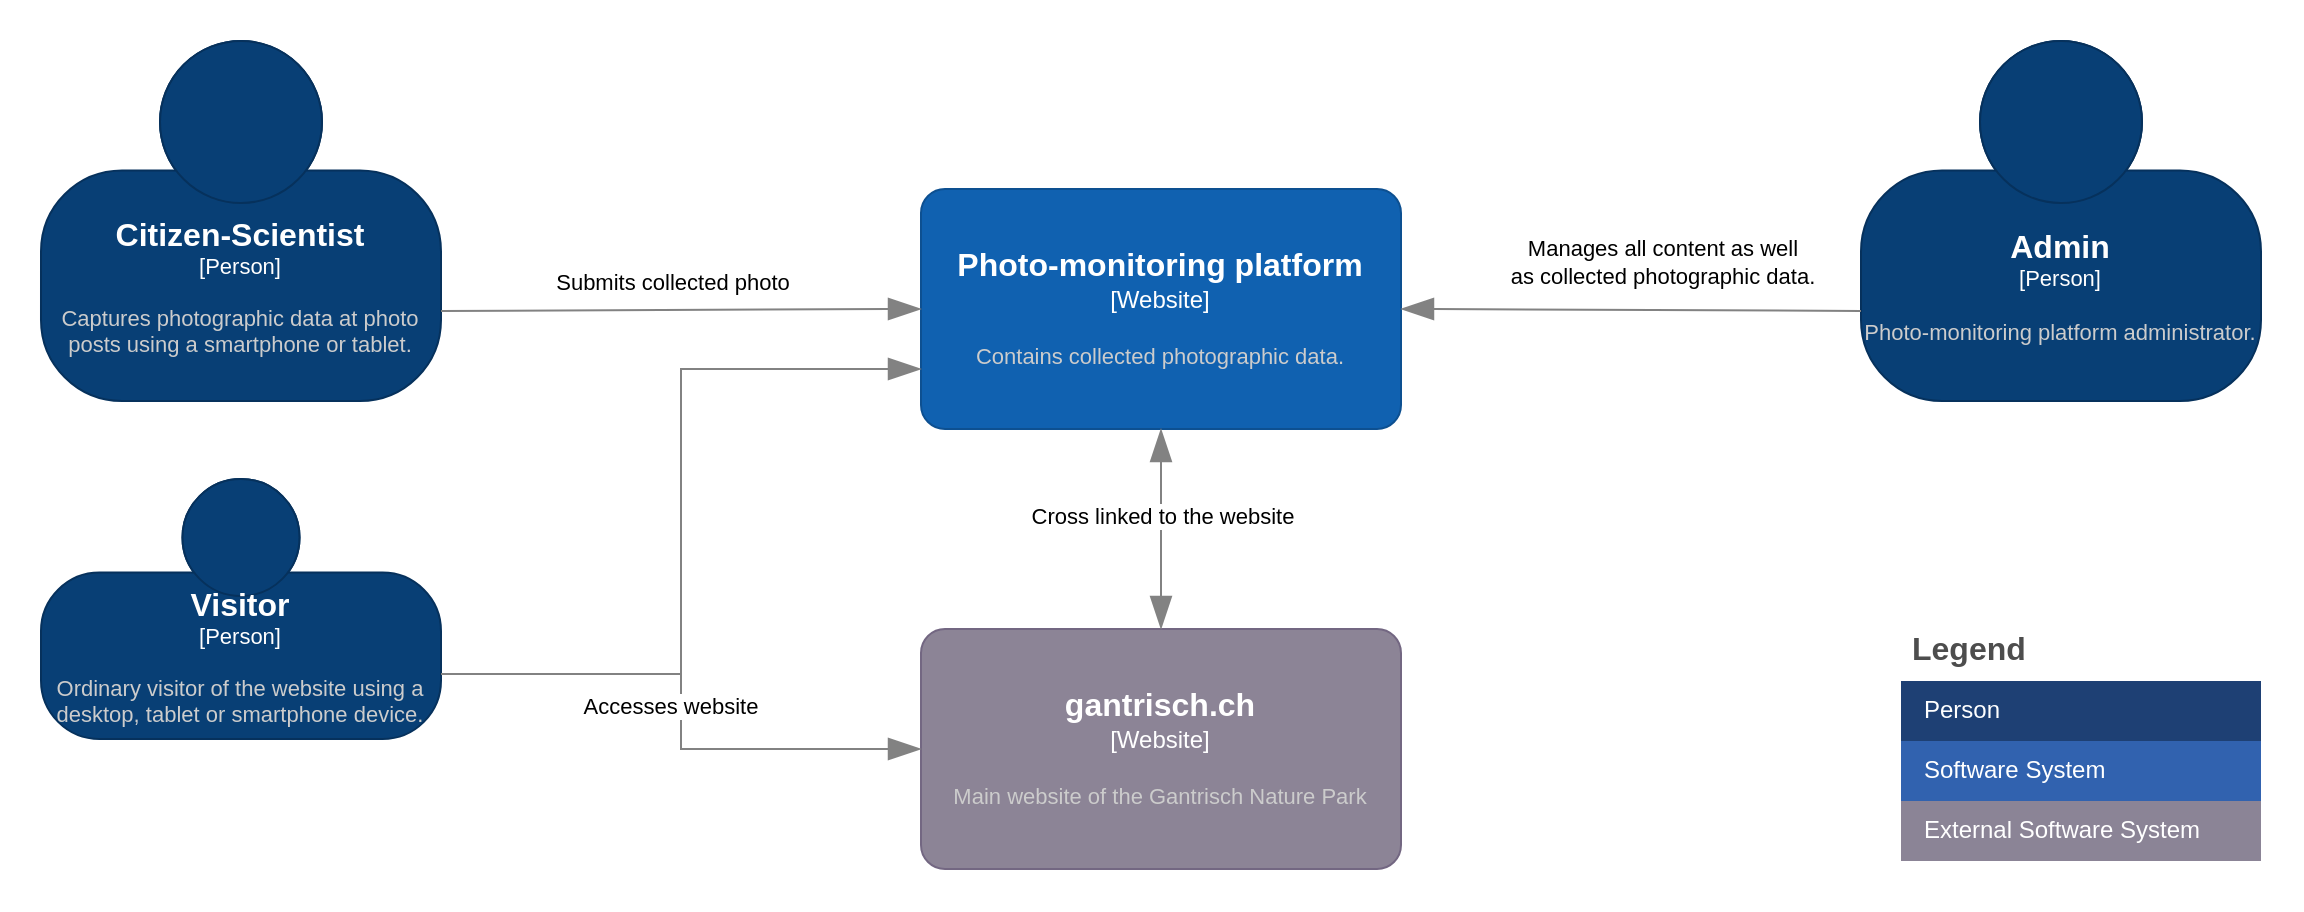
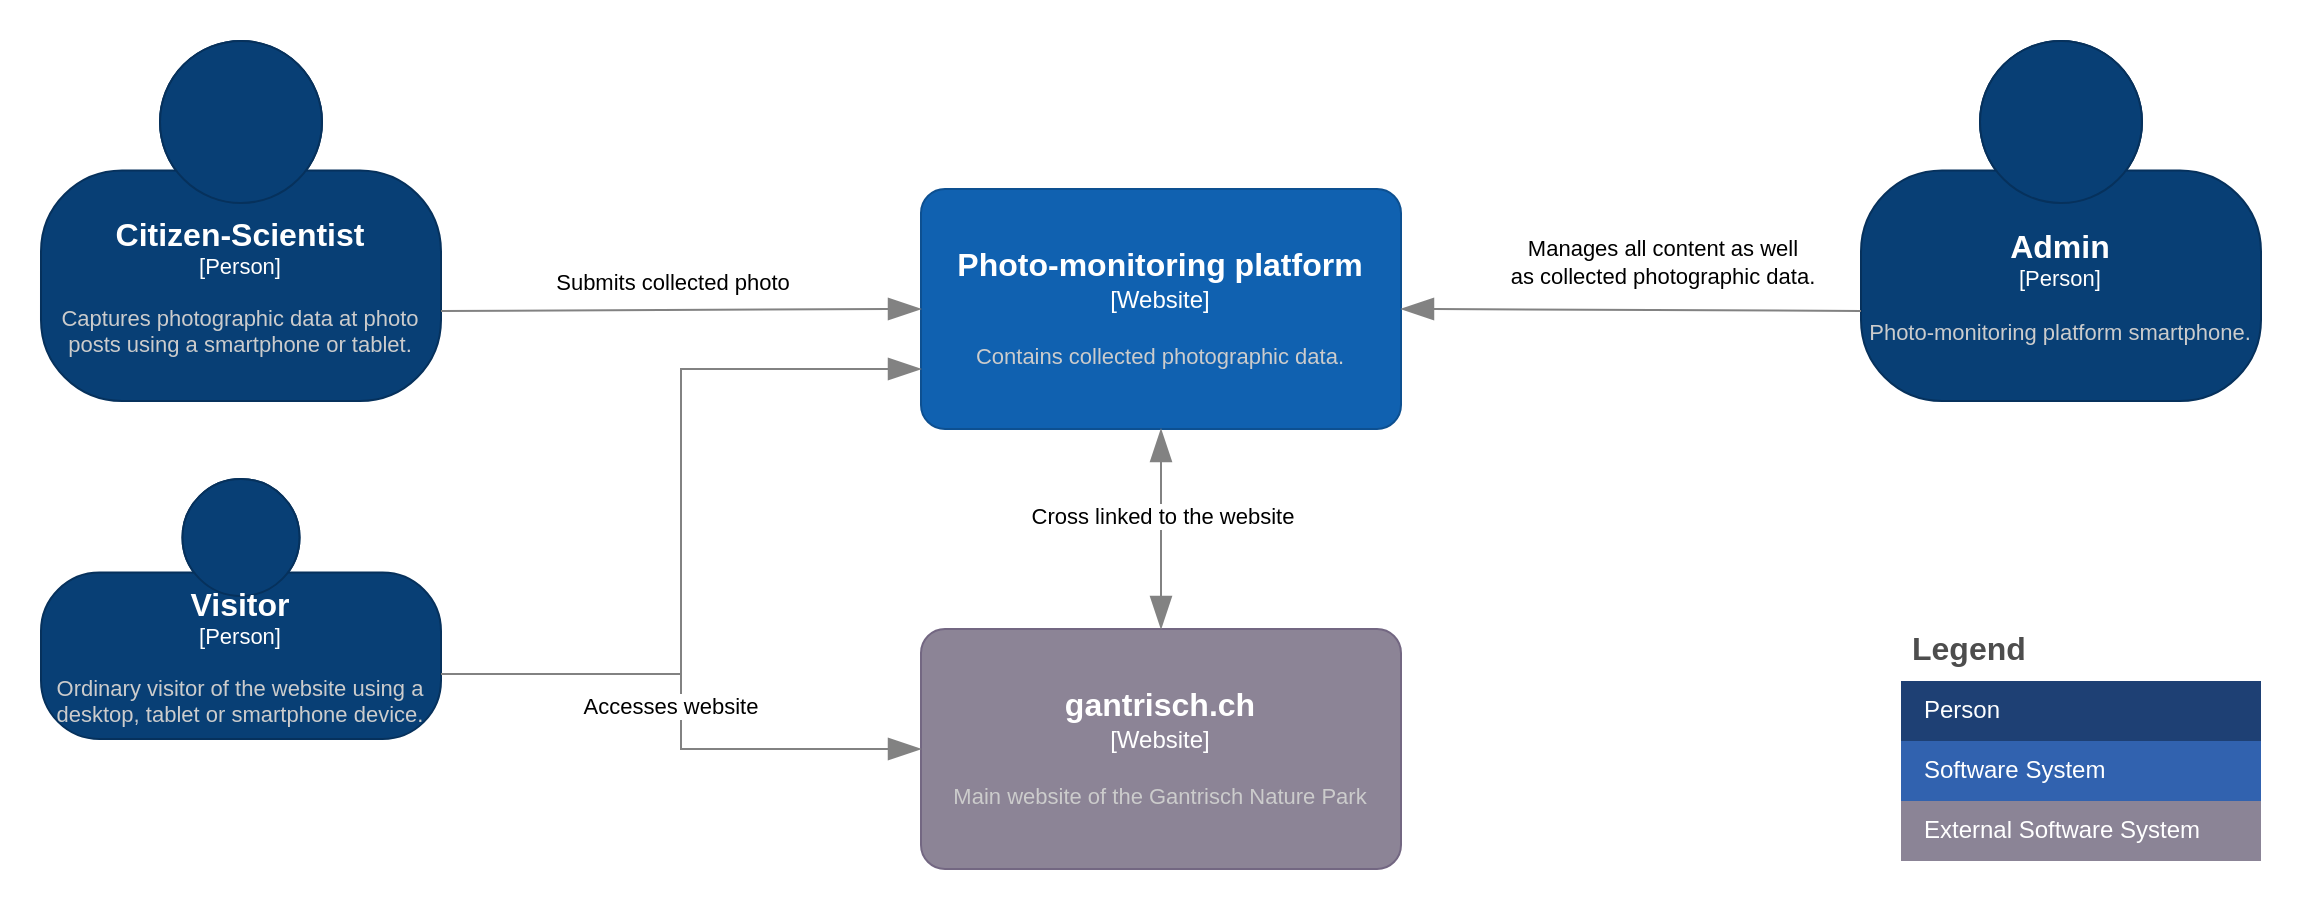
  <mxCell id="0" />
  <mxCell id="1" parent="0" />
  <mxCell id="2" value="&lt;font style=&quot;font-size: 16px&quot;&gt;&lt;b&gt;Citizen-Scientist&lt;/b&gt;&lt;/font&gt;&lt;div&gt;[Person]&lt;/div&gt;&lt;br&gt;&lt;div&gt;&lt;font style=&quot;font-size: 11px&quot;&gt;&lt;font color=&quot;#cccccc&quot;&gt;Captures photographic data at photo posts using a smartphone or tablet.&lt;/font&gt;&lt;/div&gt;" style="html=1;fontSize=11;dashed=0;whiteSpace=wrap;fillColor=#083F75;strokeColor=#06315C;fontColor=#ffffff;shape=mxgraph.c4.person2;align=center;metaEdit=1;points=[[0.5,0,0],[1,0.5,0],[1,0.75,0],[0.75,1,0],[0.5,1,0],[0.25,1,0],[0,0.75,0],[0,0.5,0]];resizable=0;" parent="1" vertex="1"><mxGeometry x="20" y="20" width="200" height="180" as="geometry" /></mxCell>
  <mxCell id="3" value="&lt;font style=&quot;font-size: 16px&quot;&gt;&lt;b&gt;Photo-monitoring platform&lt;/b&gt;&lt;/font&gt;&lt;div&gt;[Website]&lt;/div&gt;&lt;br&gt;&lt;div&gt;&lt;font style=&quot;font-size: 11px&quot;&gt;&lt;font color=&quot;#cccccc&quot;&gt;Contains collected photographic data.&lt;/font&gt;&lt;/div&gt;" style="rounded=1;whiteSpace=wrap;html=1;labelBackgroundColor=none;fillColor=#1061B0;fontColor=#ffffff;align=center;arcSize=10;strokeColor=#0D5091;metaEdit=1;resizable=0;points=[[0.25,0,0],[0.5,0,0],[0.75,0,0],[1,0.25,0],[1,0.5,0],[1,0.75,0],[0.75,1,0],[0.5,1,0],[0.25,1,0],[0,0.75,0],[0,0.5,0],[0,0.25,0]];" parent="1" vertex="1"><mxGeometry x="460" y="94" width="240" height="120" as="geometry" /></mxCell>
  <mxCell id="4" value="&lt;font style=&quot;font-size: 16px&quot;&gt;&lt;b&gt;gantrisch.ch&lt;/b&gt;&lt;/font&gt;&lt;div&gt;[Website]&lt;/div&gt;&lt;br&gt;&lt;div&gt;&lt;font style=&quot;font-size: 11px&quot;&gt;&lt;font color=&quot;#cccccc&quot;&gt;Main website of the Gantrisch Nature Park&lt;/font&gt;&lt;/div&gt;" style="rounded=1;whiteSpace=wrap;html=1;labelBackgroundColor=none;fillColor=#8C8496;fontColor=#ffffff;align=center;arcSize=10;strokeColor=#736782;metaEdit=1;resizable=0;points=[[0.25,0,0],[0.5,0,0],[0.75,0,0],[1,0.25,0],[1,0.5,0],[1,0.75,0],[0.75,1,0],[0.5,1,0],[0.25,1,0],[0,0.75,0],[0,0.5,0],[0,0.25,0]];" parent="1" vertex="1"><mxGeometry x="460" y="314" width="240" height="120" as="geometry" /></mxCell>
  <mxCell id="5" value="&lt;font style=&quot;font-size: 16px&quot;&gt;&lt;b&gt;Visitor&lt;/b&gt;&lt;/font&gt;&lt;div&gt;[Person]&lt;/div&gt;&lt;br&gt;&lt;div&gt;&lt;font style=&quot;font-size: 11px&quot;&gt;&lt;font color=&quot;#cccccc&quot;&gt;Ordinary visitor of the website using a desktop, tablet or smartphone device.&lt;/font&gt;&lt;/div&gt;" style="html=1;fontSize=11;dashed=0;whiteSpace=wrap;fillColor=#083F75;strokeColor=#06315C;fontColor=#ffffff;shape=mxgraph.c4.person2;align=center;metaEdit=1;points=[[0.5,0,0],[1,0.5,0],[1,0.75,0],[0.75,1,0],[0.5,1,0],[0.25,1,0],[0,0.75,0],[0,0.5,0]];resizable=0;" parent="1" vertex="1"><mxGeometry x="20" y="239" width="200" height="130" as="geometry" /></mxCell>
- <mxCell id="6" value="&lt;font style=&quot;font-size: 16px&quot;&gt;&lt;b&gt;Admin&lt;/b&gt;&lt;/font&gt;&lt;div&gt;[Person]&lt;/div&gt;&lt;br&gt;&lt;div&gt;&lt;font style=&quot;font-size: 11px&quot;&gt;&lt;font color=&quot;#cccccc&quot;&gt;Photo-monitoring platform administrator.&lt;/font&gt;&lt;/div&gt;" style="html=1;fontSize=11;dashed=0;whiteSpace=wrap;fillColor=#083F75;strokeColor=#06315C;fontColor=#ffffff;shape=mxgraph.c4.person2;align=center;metaEdit=1;points=[[0.5,0,0],[1,0.5,0],[1,0.75,0],[0.75,1,0],[0.5,1,0],[0.25,1,0],[0,0.75,0],[0,0.5,0]];resizable=0;" parent="1" vertex="1"><mxGeometry x="930" y="20" width="200" height="180" as="geometry" /></mxCell>
+ <mxCell id="6" value="&lt;font style=&quot;font-size: 16px&quot;&gt;&lt;b&gt;Admin&lt;/b&gt;&lt;/font&gt;&lt;div&gt;[Person]&lt;/div&gt;&lt;br&gt;&lt;div&gt;&lt;font style=&quot;font-size: 11px&quot;&gt;&lt;font color=&quot;#cccccc&quot;&gt;Photo-monitoring platform smartphone.&lt;/font&gt;&lt;/div&gt;" style="html=1;fontSize=11;dashed=0;whiteSpace=wrap;fillColor=#083F75;strokeColor=#06315C;fontColor=#ffffff;shape=mxgraph.c4.person2;align=center;metaEdit=1;points=[[0.5,0,0],[1,0.5,0],[1,0.75,0],[0.75,1,0],[0.5,1,0],[0.25,1,0],[0,0.75,0],[0,0.5,0]];resizable=0;" parent="1" vertex="1"><mxGeometry x="930" y="20" width="200" height="180" as="geometry" /></mxCell>
  <mxCell id="7" value="" style="endArrow=blockThin;html=1;fontSize=10;fontColor=#404040;strokeWidth=1;endFill=1;strokeColor=#828282;elbow=vertical;metaEdit=1;endSize=14;startSize=14;jumpStyle=arc;jumpSize=16;rounded=0;edgeStyle=orthogonalEdgeStyle;entryX=0.5;entryY=0;entryDx=0;entryDy=0;entryPerimeter=0;exitX=0.5;exitY=1;exitDx=0;exitDy=0;exitPerimeter=0;startArrow=blockThin;startFill=1;" parent="1" source="3" target="4" edge="1"><mxGeometry width="240" relative="1" as="geometry"><mxPoint x="390" y="284" as="sourcePoint" /><mxPoint x="630" y="284" as="targetPoint" /></mxGeometry></mxCell>
  <mxCell id="8" value="Cross linked to the website" style="edgeLabel;html=1;align=center;verticalAlign=middle;resizable=0;points=[];" parent="7" vertex="1" connectable="0"><mxGeometry x="-0.162" y="-4" relative="1" as="geometry"><mxPoint x="4" y="1" as="offset" /></mxGeometry></mxCell>
  <mxCell id="9" value="" style="endArrow=blockThin;html=1;fontSize=10;fontColor=#404040;strokeWidth=1;endFill=1;strokeColor=#828282;elbow=vertical;metaEdit=1;endSize=14;startSize=14;jumpStyle=arc;jumpSize=16;rounded=0;edgeStyle=orthogonalEdgeStyle;entryX=1;entryY=0.5;entryDx=0;entryDy=0;entryPerimeter=0;exitX=0;exitY=0.75;exitDx=0;exitDy=0;exitPerimeter=0;" parent="1" source="6" target="3" edge="1"><mxGeometry width="240" relative="1" as="geometry"><mxPoint x="927" y="141" as="sourcePoint" /><mxPoint x="590" y="324" as="targetPoint" /></mxGeometry></mxCell>
  <mxCell id="10" value="Manages all content as well &lt;br&gt;as collected photographic data." style="edgeLabel;html=1;align=center;verticalAlign=middle;resizable=0;points=[];" parent="9" vertex="1" connectable="0"><mxGeometry x="-0.162" y="-4" relative="1" as="geometry"><mxPoint x="-3" y="-21" as="offset" /></mxGeometry></mxCell>
  <mxCell id="11" value="" style="endArrow=blockThin;html=1;fontSize=10;fontColor=#404040;strokeWidth=1;endFill=1;strokeColor=#828282;elbow=vertical;metaEdit=1;endSize=14;startSize=14;jumpStyle=arc;jumpSize=16;rounded=0;edgeStyle=orthogonalEdgeStyle;exitX=1;exitY=0.75;exitDx=0;exitDy=0;exitPerimeter=0;entryX=0;entryY=0.5;entryDx=0;entryDy=0;entryPerimeter=0;" parent="1" source="2" target="3" edge="1"><mxGeometry width="240" relative="1" as="geometry"><mxPoint x="390" y="574" as="sourcePoint" /><mxPoint x="470" y="169" as="targetPoint" /></mxGeometry></mxCell>
  <mxCell id="12" value="Submits collected photo" style="edgeLabel;html=1;align=center;verticalAlign=middle;resizable=0;points=[];" parent="11" vertex="1" connectable="0"><mxGeometry x="-0.151" y="5" relative="1" as="geometry"><mxPoint x="13" y="-10" as="offset" /></mxGeometry></mxCell>
  <mxCell id="13" value="" style="endArrow=blockThin;html=1;fontSize=10;fontColor=#404040;strokeWidth=1;endFill=1;strokeColor=#828282;elbow=vertical;metaEdit=1;endSize=14;startSize=14;jumpStyle=arc;jumpSize=16;rounded=0;edgeStyle=orthogonalEdgeStyle;exitX=1;exitY=0.75;exitDx=0;exitDy=0;exitPerimeter=0;entryX=0;entryY=0.5;entryDx=0;entryDy=0;entryPerimeter=0;" parent="1" source="5" target="4" edge="1"><mxGeometry width="240" relative="1" as="geometry"><mxPoint x="240" y="574" as="sourcePoint" /><mxPoint x="480" y="574" as="targetPoint" /></mxGeometry></mxCell>
  <mxCell id="14" value="" style="endArrow=blockThin;html=1;fontSize=10;fontColor=#404040;strokeWidth=1;endFill=1;strokeColor=#828282;elbow=vertical;metaEdit=1;endSize=14;startSize=14;jumpStyle=arc;jumpSize=16;rounded=0;edgeStyle=orthogonalEdgeStyle;exitX=1;exitY=0.75;exitDx=0;exitDy=0;exitPerimeter=0;entryX=0;entryY=0.75;entryDx=0;entryDy=0;entryPerimeter=0;" parent="1" source="5" target="3" edge="1"><mxGeometry width="240" relative="1" as="geometry"><mxPoint x="300" y="384" as="sourcePoint" /><mxPoint x="470" y="384" as="targetPoint" /></mxGeometry></mxCell>
  <mxCell id="15" value="Accesses website" style="edgeLabel;html=1;align=center;verticalAlign=middle;resizable=0;points=[];" parent="14" vertex="1" connectable="0"><mxGeometry x="-0.657" y="-5" relative="1" as="geometry"><mxPoint x="47" y="11" as="offset" /></mxGeometry></mxCell>
  <mxCell id="16" value="Legend" style="shape=table;startSize=30;container=1;collapsible=0;childLayout=tableLayout;fontSize=16;align=left;verticalAlign=top;fillColor=none;strokeColor=none;fontColor=#4D4D4D;fontStyle=1;spacingLeft=6;spacing=0;resizable=0;" parent="1" vertex="1"><mxGeometry x="950" y="310" width="180" height="120" as="geometry" /></mxCell>
  <mxCell id="17" value="" style="shape=tableRow;horizontal=0;startSize=0;swimlaneHead=0;swimlaneBody=0;strokeColor=inherit;top=0;left=0;bottom=0;right=0;collapsible=0;dropTarget=0;fillColor=none;points=[[0,0.5],[1,0.5]];portConstraint=eastwest;fontSize=12;" parent="16" vertex="1"><mxGeometry y="30" width="180" height="30" as="geometry" /></mxCell>
  <mxCell id="18" value="Person" style="shape=partialRectangle;html=1;whiteSpace=wrap;connectable=0;strokeColor=inherit;overflow=hidden;fillColor=#1E4074;top=0;left=0;bottom=0;right=0;pointerEvents=1;fontSize=12;align=left;fontColor=#FFFFFF;gradientColor=none;spacingLeft=10;spacingRight=4;" parent="17" vertex="1"><mxGeometry width="180" height="30" as="geometry"><mxRectangle width="180" height="30" as="alternateBounds" /></mxGeometry></mxCell>
  <mxCell id="19" value="" style="shape=tableRow;horizontal=0;startSize=0;swimlaneHead=0;swimlaneBody=0;strokeColor=inherit;top=0;left=0;bottom=0;right=0;collapsible=0;dropTarget=0;fillColor=none;points=[[0,0.5],[1,0.5]];portConstraint=eastwest;fontSize=12;" parent="16" vertex="1"><mxGeometry y="60" width="180" height="30" as="geometry" /></mxCell>
  <mxCell id="20" value="Software System" style="shape=partialRectangle;html=1;whiteSpace=wrap;connectable=0;strokeColor=inherit;overflow=hidden;fillColor=#3162AF;top=0;left=0;bottom=0;right=0;pointerEvents=1;fontSize=12;align=left;fontColor=#FFFFFF;gradientColor=none;spacingLeft=10;spacingRight=4;" parent="19" vertex="1"><mxGeometry width="180" height="30" as="geometry"><mxRectangle width="180" height="30" as="alternateBounds" /></mxGeometry></mxCell>
  <mxCell id="21" value="" style="shape=tableRow;horizontal=0;startSize=0;swimlaneHead=0;swimlaneBody=0;strokeColor=inherit;top=0;left=0;bottom=0;right=0;collapsible=0;dropTarget=0;fillColor=none;points=[[0,0.5],[1,0.5]];portConstraint=eastwest;fontSize=12;" parent="16" vertex="1"><mxGeometry y="90" width="180" height="30" as="geometry" /></mxCell>
  <mxCell id="22" value="External Software System" style="shape=partialRectangle;html=1;whiteSpace=wrap;connectable=0;strokeColor=inherit;overflow=hidden;fillColor=#8b8496;top=0;left=0;bottom=0;right=0;pointerEvents=1;fontSize=12;align=left;fontColor=#FFFFFF;gradientColor=none;spacingLeft=10;spacingRight=4;" parent="21" vertex="1"><mxGeometry width="180" height="30" as="geometry"><mxRectangle width="180" height="30" as="alternateBounds" /></mxGeometry></mxCell>
